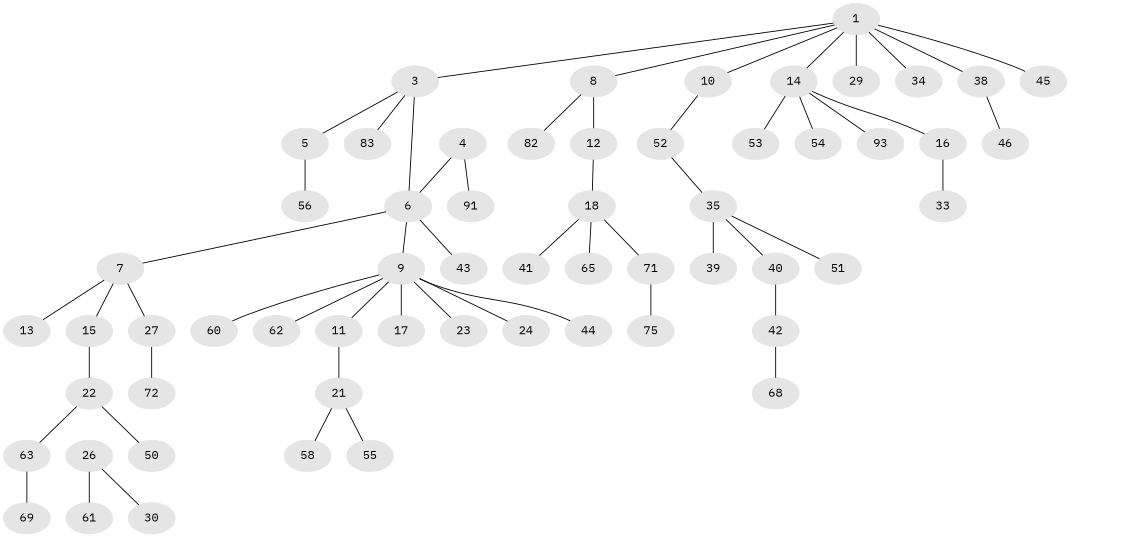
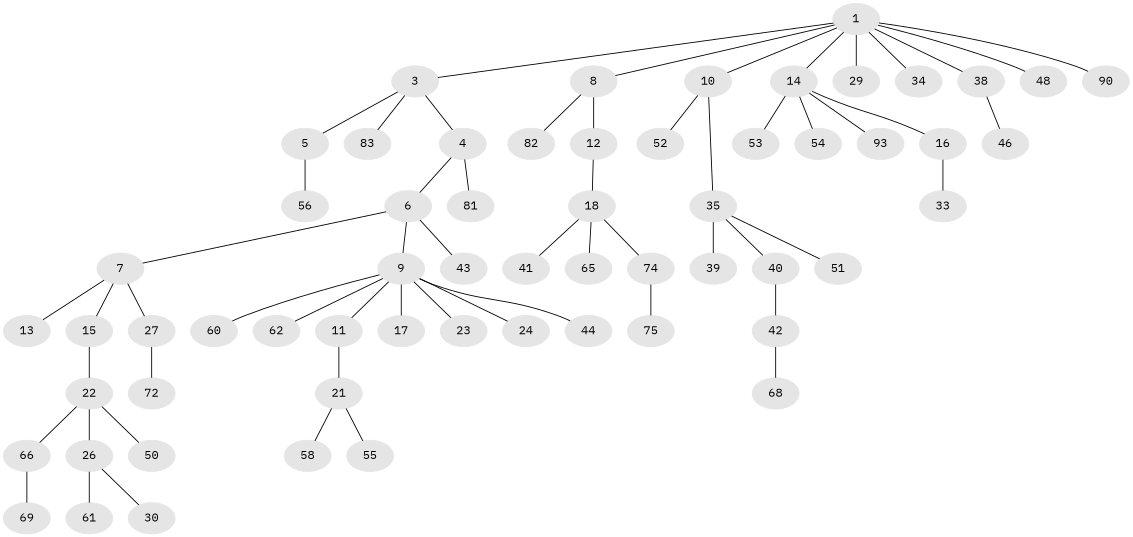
  graph {
    fontname="IBM Plex Mono"
    node [color=gray90 fontname="IBM Plex Mono" style=filled]
    edge [fontname="IBM Plex Mono"]
    1 [super="+2"]
    3 [super="+88"]
    8 [super="+48"]
    10 [super="+31"]
    14 [super="+20"]
    29
    34
    38 [super="+86"]
-   45
+   45 [label=48]
+   90
    4 [super="+59"]
    5 [super="+25"]
    83
    12
    82
    35 [super="+47"]
    52
    16
    53 [super="+70"]
    54
    93
    46
    6 [super="+19"]
-   81 [super="+92" label=91]
+   81 [super="+92"]
    56
    7
    9 [super="+28"]
    43 [super="+73"]
    13 [super="+79"]
    15
    27 [super="+77"]
    11
    17 [super="+67"]
    23
    24
    44
    60
    62 [super="+74"]
    22 [super="+37"]
    72 [super="+89"]
    18 [super="+32"]
    21 [super="+36"]
    39 [super="+85"]
    40 [super="+91"]
    51
    55
    58
    41
    65
-   71
+   71 [label=74]
    33 [super="+49"]
    26 [super="+87"]
    50 [super="+84"]
-   63 [super="+80"]
+   63 [super="+80" label=66]
    75 [super="+76"]
    30
    61 [super="+66"]
    69
    42 [super="+57"]
    68 [super="+78"]
    1 -- 3
    1 -- 8
    1 -- 10
    1 -- 14
    1 -- 29
    1 -- 34
    1 -- 38
    1 -- 45
-   3 -- 6
+   1 -- 90
+   3 -- 4
    3 -- 5
    3 -- 83
    8 -- 12
    8 -- 82
-   52 -- 35
+   10 -- 35
    10 -- 52
    14 -- 16
    14 -- 53
    14 -- 54
    14 -- 93
    38 -- 46
    4 -- 6
    4 -- 81
    5 -- 56
    12 -- 18
    35 -- 39
    35 -- 40
    35 -- 51
    16 -- 33
    6 -- 7
    6 -- 9
    6 -- 43
    7 -- 13
    7 -- 15
    7 -- 27
    9 -- 11
    9 -- 17
    9 -- 23
    9 -- 24
    9 -- 44
    9 -- 60
    9 -- 62
    15 -- 22
    27 -- 72
    11 -- 21
+   22 -- 26
    22 -- 50
    22 -- 63
    18 -- 41
    18 -- 65
    18 -- 71
    21 -- 55
    21 -- 58
    40 -- 42
    71 -- 75
    26 -- 30
    26 -- 61
    63 -- 69
    42 -- 68
  }
